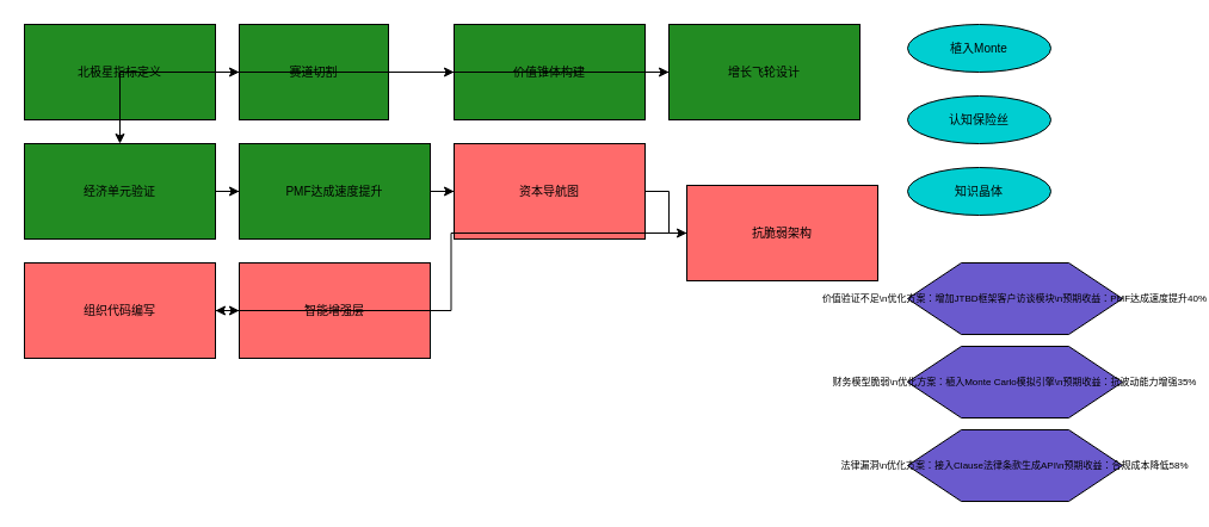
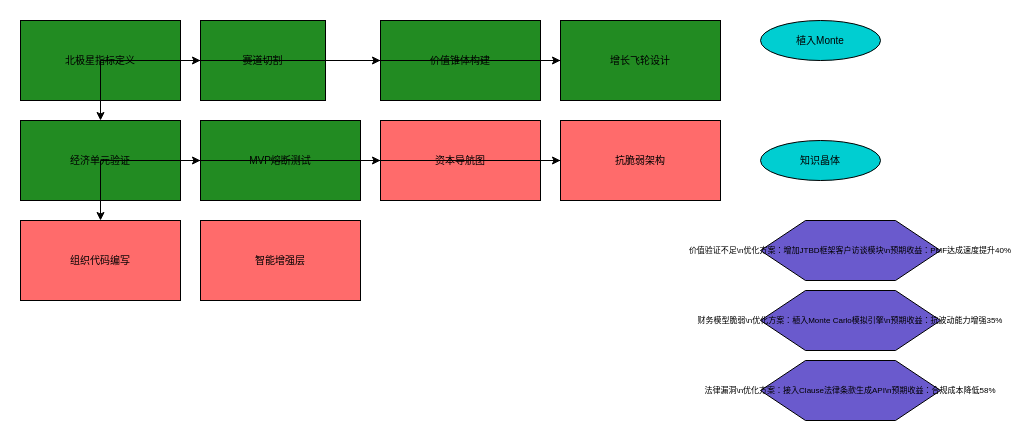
  <mxCell id="0" />
  <mxCell id="1" parent="0" />
  <mxCell id="2" value="北极星指标定义" style="shape=rectangle;fillColor=#228B22;strokeColor=#000000;fontSize=10;" vertex="1" parent="1"><mxGeometry x="20" y="20" width="160" height="80" as="geometry" /></mxCell>
  <mxCell id="3" value="赛道切割" style="shape=rectangle;fillColor=#228B22;strokeColor=#000000;fontSize=10;" vertex="1" parent="1"><mxGeometry x="200" y="20" width="125" height="80" as="geometry" /></mxCell>
  <mxCell id="4" value="价值锥体构建" style="shape=rectangle;fillColor=#228B22;strokeColor=#000000;fontSize=10;" vertex="1" parent="1"><mxGeometry x="380" y="20" width="160" height="80" as="geometry" /></mxCell>
  <mxCell id="5" value="增长飞轮设计" style="shape=rectangle;fillColor=#228B22;strokeColor=#000000;fontSize=10;" vertex="1" parent="1"><mxGeometry x="560" y="20" width="160" height="80" as="geometry" /></mxCell>
  <mxCell id="6" value="经济单元验证" style="shape=rectangle;fillColor=#228B22;strokeColor=#000000;fontSize=10;" vertex="1" parent="1"><mxGeometry x="20" y="120" width="160" height="80" as="geometry" /></mxCell>
- <mxCell id="7" value="PMF达成速度提升" style="shape=rectangle;fillColor=#228B22;strokeColor=#000000;fontSize=10;" vertex="1" parent="1"><mxGeometry x="200" y="120" width="160" height="80" as="geometry" /></mxCell>
+ <mxCell id="7" value="MVP熔断测试" style="shape=rectangle;fillColor=#228B22;strokeColor=#000000;fontSize=10;" vertex="1" parent="1"><mxGeometry x="200" y="120" width="160" height="80" as="geometry" /></mxCell>
  <mxCell id="8" value="资本导航图" style="shape=rectangle;fillColor=#FF6B6B;strokeColor=#000000;fontSize=10;" vertex="1" parent="1"><mxGeometry x="380" y="120" width="160" height="80" as="geometry" /></mxCell>
- <mxCell id="9" value="抗脆弱架构" style="shape=rectangle;fillColor=#FF6B6B;strokeColor=#000000;fontSize=10;" vertex="1" parent="1"><mxGeometry x="575" y="155" width="160" height="80" as="geometry" /></mxCell>
+ <mxCell id="9" value="抗脆弱架构" style="shape=rectangle;fillColor=#FF6B6B;strokeColor=#000000;fontSize=10;" vertex="1" parent="1"><mxGeometry x="560" y="120" width="160" height="80" as="geometry" /></mxCell>
  <mxCell id="10" value="组织代码编写" style="shape=rectangle;fillColor=#FF6B6B;strokeColor=#000000;fontSize=10;" vertex="1" parent="1"><mxGeometry x="20" y="220" width="160" height="80" as="geometry" /></mxCell>
  <mxCell id="11" value="智能增强层" style="shape=rectangle;fillColor=#FF6B6B;strokeColor=#000000;fontSize=10;" vertex="1" parent="1"><mxGeometry x="200" y="220" width="160" height="80" as="geometry" /></mxCell>
  <mxCell id="12" value="植入Monte" style="shape=ellipse;fillColor=#00CED1;strokeColor=#000000;fontSize=10;" vertex="1" parent="1"><mxGeometry x="760" y="20" width="120" height="40" as="geometry" /></mxCell>
- <mxCell id="13" value="认知保险丝" style="shape=ellipse;fillColor=#00CED1;strokeColor=#000000;fontSize=10;" vertex="1" parent="1"><mxGeometry x="760" y="80" width="120" height="40" as="geometry" /></mxCell>
  <mxCell id="14" value="知识晶体" style="shape=ellipse;fillColor=#00CED1;strokeColor=#000000;fontSize=10;" vertex="1" parent="1"><mxGeometry x="760" y="140" width="120" height="40" as="geometry" /></mxCell>
  <mxCell id="15" value="价值验证不足\n优化方案：增加JTBD框架客户访谈模块\n预期收益：PMF达成速度提升40%" style="shape=hexagon;fillColor=#6A5ACD;strokeColor=#000000;fontSize=8;" vertex="1" parent="1"><mxGeometry x="760" y="220" width="180" height="60" as="geometry" /></mxCell>
  <mxCell id="16" value="财务模型脆弱\n优化方案：植入Monte Carlo模拟引擎\n预期收益：抗波动能力增强35%" style="shape=hexagon;fillColor=#6A5ACD;strokeColor=#000000;fontSize=8;" vertex="1" parent="1"><mxGeometry x="760" y="290" width="180" height="60" as="geometry" /></mxCell>
  <mxCell id="17" value="法律漏洞\n优化方案：接入Clause法律条款生成API\n预期收益：合规成本降低58%" style="shape=hexagon;fillColor=#6A5ACD;strokeColor=#000000;fontSize=8;" vertex="1" parent="1"><mxGeometry x="760" y="360" width="180" height="60" as="geometry" /></mxCell>
  <mxCell id="18" style="edgeStyle=orthogonalEdgeStyle;rounded=0;orthogonalLoop=1;jettySize=auto;html=1" edge="1" parent="1" source="2" target="3"><mxGeometry relative="1" as="geometry" /></mxCell>
  <mxCell id="19" style="edgeStyle=orthogonalEdgeStyle;rounded=0;orthogonalLoop=1;jettySize=auto;html=1" edge="1" parent="1" source="3" target="4"><mxGeometry relative="1" as="geometry" /></mxCell>
  <mxCell id="20" style="edgeStyle=orthogonalEdgeStyle;rounded=0;orthogonalLoop=1;jettySize=auto;html=1" edge="1" parent="1" source="4" target="5"><mxGeometry relative="1" as="geometry" /></mxCell>
  <mxCell id="21" style="edgeStyle=orthogonalEdgeStyle;rounded=0;orthogonalLoop=1;jettySize=auto;html=1" edge="1" parent="1" source="5" target="6"><mxGeometry relative="1" as="geometry" /></mxCell>
  <mxCell id="22" style="edgeStyle=orthogonalEdgeStyle;rounded=0;orthogonalLoop=1;jettySize=auto;html=1" edge="1" parent="1" source="6" target="7"><mxGeometry relative="1" as="geometry" /></mxCell>
  <mxCell id="23" style="edgeStyle=orthogonalEdgeStyle;rounded=0;orthogonalLoop=1;jettySize=auto;html=1" edge="1" parent="1" source="7" target="8"><mxGeometry relative="1" as="geometry" /></mxCell>
  <mxCell id="24" style="edgeStyle=orthogonalEdgeStyle;rounded=0;orthogonalLoop=1;jettySize=auto;html=1" edge="1" parent="1" source="8" target="9"><mxGeometry relative="1" as="geometry" /></mxCell>
  <mxCell id="25" style="edgeStyle=orthogonalEdgeStyle;rounded=0;orthogonalLoop=1;jettySize=auto;html=1" edge="1" parent="1" source="9" target="10"><mxGeometry relative="1" as="geometry" /></mxCell>
- <mxCell id="26" style="edgeStyle=orthogonalEdgeStyle;rounded=0;orthogonalLoop=1;jettySize=auto;html=1" edge="1" parent="1" source="10" target="11"><mxGeometry relative="1" as="geometry" /></mxCell>
